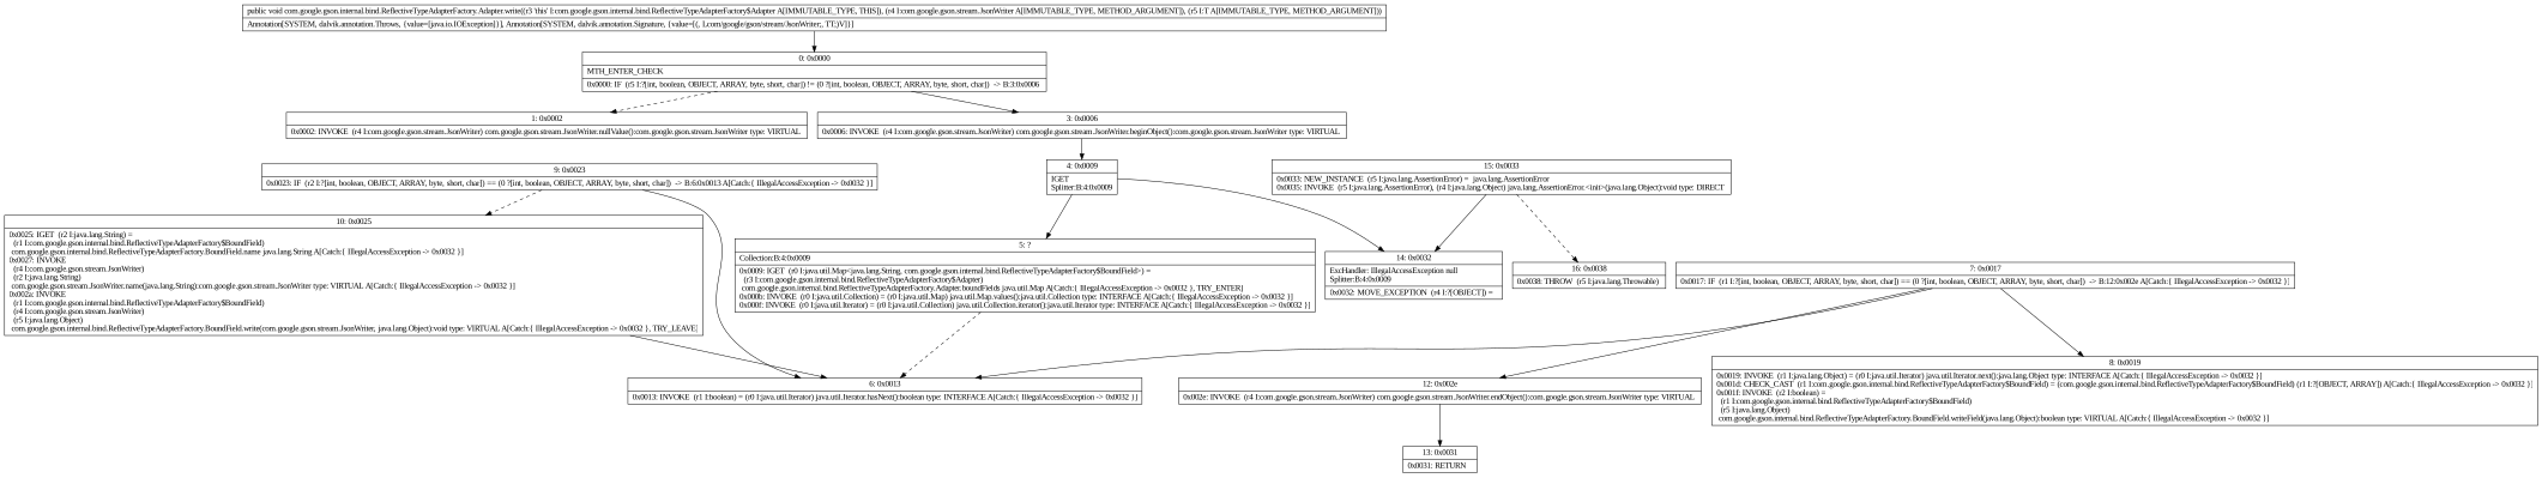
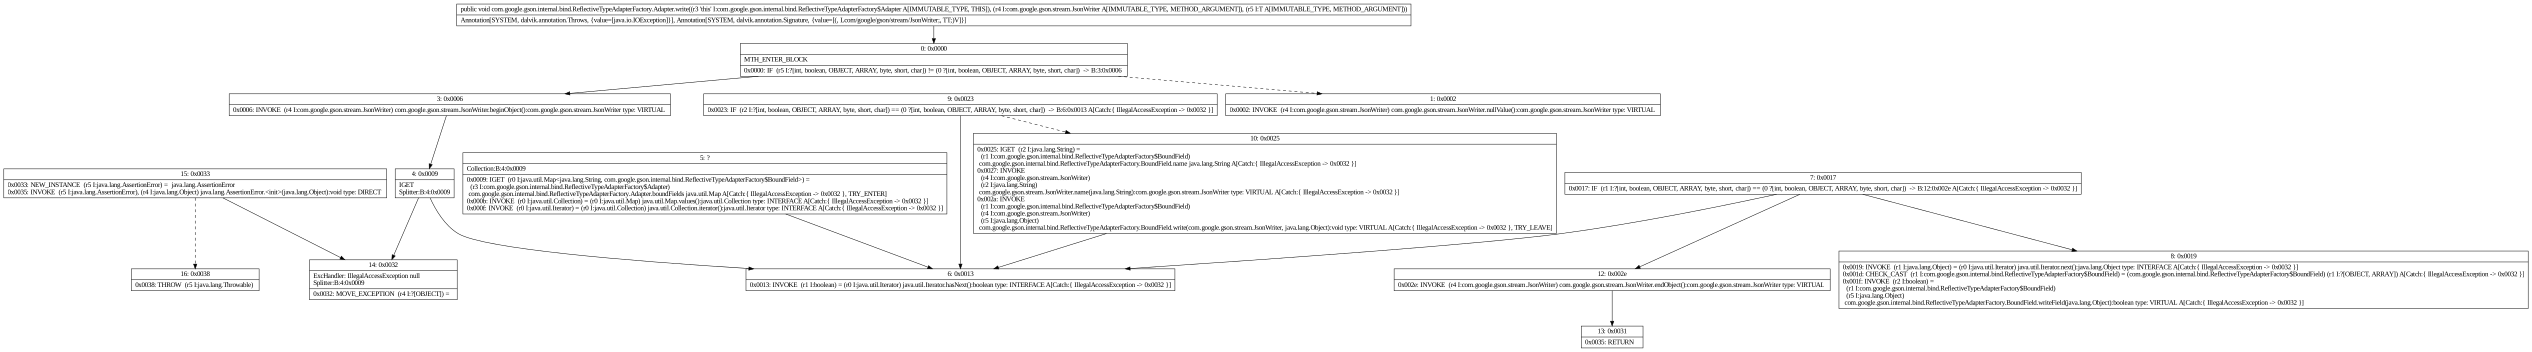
  digraph {
    fontname="Liberation Serif"
    node [fontname="Liberation Serif" shape=record]
    edge [fontname="Liberation Serif"]
-   n1 [label="{0\:\ 0x0000|MTH_ENTER_CHECK\l|0x0000: IF  (r5 I:?[int, boolean, OBJECT, ARRAY, byte, short, char]) != (0 ?[int, boolean, OBJECT, ARRAY, byte, short, char])  \-\> B:3:0x0006 \l}"]
+   n1 [label="{0\:\ 0x0000|MTH_ENTER_BLOCK\l|0x0000: IF  (r5 I:?[int, boolean, OBJECT, ARRAY, byte, short, char]) != (0 ?[int, boolean, OBJECT, ARRAY, byte, short, char])  \-\> B:3:0x0006 \l}"]
    n2 [label="{1\:\ 0x0002|0x0002: INVOKE  (r4 I:com.google.gson.stream.JsonWriter) com.google.gson.stream.JsonWriter.nullValue():com.google.gson.stream.JsonWriter type: VIRTUAL \l}"]
    n3 [label="{3\:\ 0x0006|0x0006: INVOKE  (r4 I:com.google.gson.stream.JsonWriter) com.google.gson.stream.JsonWriter.beginObject():com.google.gson.stream.JsonWriter type: VIRTUAL \l}"]
    n4 [label="{4\:\ 0x0009|IGET\lSplitter:B:4:0x0009\l}"]
    n5 [label="{5\:\ ?|Collection:B:4:0x0009\l|0x0009: IGET  (r0 I:java.util.Map\<java.lang.String, com.google.gson.internal.bind.ReflectiveTypeAdapterFactory$BoundField\>) = \l  (r3 I:com.google.gson.internal.bind.ReflectiveTypeAdapterFactory$Adapter)\l com.google.gson.internal.bind.ReflectiveTypeAdapterFactory.Adapter.boundFields java.util.Map A[Catch:\{ IllegalAccessException \-\> 0x0032 \}, TRY_ENTER]\l0x000b: INVOKE  (r0 I:java.util.Collection) = (r0 I:java.util.Map) java.util.Map.values():java.util.Collection type: INTERFACE A[Catch:\{ IllegalAccessException \-\> 0x0032 \}]\l0x000f: INVOKE  (r0 I:java.util.Iterator) = (r0 I:java.util.Collection) java.util.Collection.iterator():java.util.Iterator type: INTERFACE A[Catch:\{ IllegalAccessException \-\> 0x0032 \}]\l}"]
    n6 [label="{14\:\ 0x0032|ExcHandler: IllegalAccessException null\lSplitter:B:4:0x0009\l|0x0032: MOVE_EXCEPTION  (r4 I:?[OBJECT]) =  \l}"]
    n7 [label="{6\:\ 0x0013|0x0013: INVOKE  (r1 I:boolean) = (r0 I:java.util.Iterator) java.util.Iterator.hasNext():boolean type: INTERFACE A[Catch:\{ IllegalAccessException \-\> 0x0032 \}]\l}"]
    n8 [label="{7\:\ 0x0017|0x0017: IF  (r1 I:?[int, boolean, OBJECT, ARRAY, byte, short, char]) == (0 ?[int, boolean, OBJECT, ARRAY, byte, short, char])  \-\> B:12:0x002e A[Catch:\{ IllegalAccessException \-\> 0x0032 \}]\l}"]
    n9 [label="{8\:\ 0x0019|0x0019: INVOKE  (r1 I:java.lang.Object) = (r0 I:java.util.Iterator) java.util.Iterator.next():java.lang.Object type: INTERFACE A[Catch:\{ IllegalAccessException \-\> 0x0032 \}]\l0x001d: CHECK_CAST  (r1 I:com.google.gson.internal.bind.ReflectiveTypeAdapterFactory$BoundField) = (com.google.gson.internal.bind.ReflectiveTypeAdapterFactory$BoundField) (r1 I:?[OBJECT, ARRAY]) A[Catch:\{ IllegalAccessException \-\> 0x0032 \}]\l0x001f: INVOKE  (r2 I:boolean) = \l  (r1 I:com.google.gson.internal.bind.ReflectiveTypeAdapterFactory$BoundField)\l  (r5 I:java.lang.Object)\l com.google.gson.internal.bind.ReflectiveTypeAdapterFactory.BoundField.writeField(java.lang.Object):boolean type: VIRTUAL A[Catch:\{ IllegalAccessException \-\> 0x0032 \}]\l}"]
    n10 [label="{12\:\ 0x002e|0x002e: INVOKE  (r4 I:com.google.gson.stream.JsonWriter) com.google.gson.stream.JsonWriter.endObject():com.google.gson.stream.JsonWriter type: VIRTUAL \l}"]
-   n11 [label="{13\:\ 0x0031|0x0031: RETURN   \l}"]
+   n11 [label="{13\:\ 0x0031|0x0035: RETURN   \l}"]
    n12 [label="{9\:\ 0x0023|0x0023: IF  (r2 I:?[int, boolean, OBJECT, ARRAY, byte, short, char]) == (0 ?[int, boolean, OBJECT, ARRAY, byte, short, char])  \-\> B:6:0x0013 A[Catch:\{ IllegalAccessException \-\> 0x0032 \}]\l}"]
    n13 [label="{10\:\ 0x0025|0x0025: IGET  (r2 I:java.lang.String) = \l  (r1 I:com.google.gson.internal.bind.ReflectiveTypeAdapterFactory$BoundField)\l com.google.gson.internal.bind.ReflectiveTypeAdapterFactory.BoundField.name java.lang.String A[Catch:\{ IllegalAccessException \-\> 0x0032 \}]\l0x0027: INVOKE  \l  (r4 I:com.google.gson.stream.JsonWriter)\l  (r2 I:java.lang.String)\l com.google.gson.stream.JsonWriter.name(java.lang.String):com.google.gson.stream.JsonWriter type: VIRTUAL A[Catch:\{ IllegalAccessException \-\> 0x0032 \}]\l0x002a: INVOKE  \l  (r1 I:com.google.gson.internal.bind.ReflectiveTypeAdapterFactory$BoundField)\l  (r4 I:com.google.gson.stream.JsonWriter)\l  (r5 I:java.lang.Object)\l com.google.gson.internal.bind.ReflectiveTypeAdapterFactory.BoundField.write(com.google.gson.stream.JsonWriter, java.lang.Object):void type: VIRTUAL A[Catch:\{ IllegalAccessException \-\> 0x0032 \}, TRY_LEAVE]\l}"]
    n14 [label="{15\:\ 0x0033|0x0033: NEW_INSTANCE  (r5 I:java.lang.AssertionError) =  java.lang.AssertionError \l0x0035: INVOKE  (r5 I:java.lang.AssertionError), (r4 I:java.lang.Object) java.lang.AssertionError.\<init\>(java.lang.Object):void type: DIRECT \l}"]
    n15 [label="{16\:\ 0x0038|0x0038: THROW  (r5 I:java.lang.Throwable) \l}"]
    n16 [label="{public void com.google.gson.internal.bind.ReflectiveTypeAdapterFactory.Adapter.write((r3 'this' I:com.google.gson.internal.bind.ReflectiveTypeAdapterFactory$Adapter A[IMMUTABLE_TYPE, THIS]), (r4 I:com.google.gson.stream.JsonWriter A[IMMUTABLE_TYPE, METHOD_ARGUMENT]), (r5 I:T A[IMMUTABLE_TYPE, METHOD_ARGUMENT]))  | Annotation[SYSTEM, dalvik.annotation.Throws, \{value=[java.io.IOException]\}], Annotation[SYSTEM, dalvik.annotation.Signature, \{value=[(, Lcom\/google\/gson\/stream\/JsonWriter;, TT;)V]\}]\l}"]
    n1 -> n2 [style=dashed]
    n1 -> n3
    n3 -> n4
-   n4 -> n5
+   n4 -> n7
    n4 -> n6
-   n5 -> n7 [style=dashed]
+   n5 -> n7
    n8 -> n7
    n8 -> n9 [style=solid]
    n8 -> n10
    n10 -> n11
    n12 -> n7
    n12 -> n13 [style=dashed]
    n13 -> n7
    n14 -> n6
    n14 -> n15 [style=dashed]
    n16 -> n1
  }
